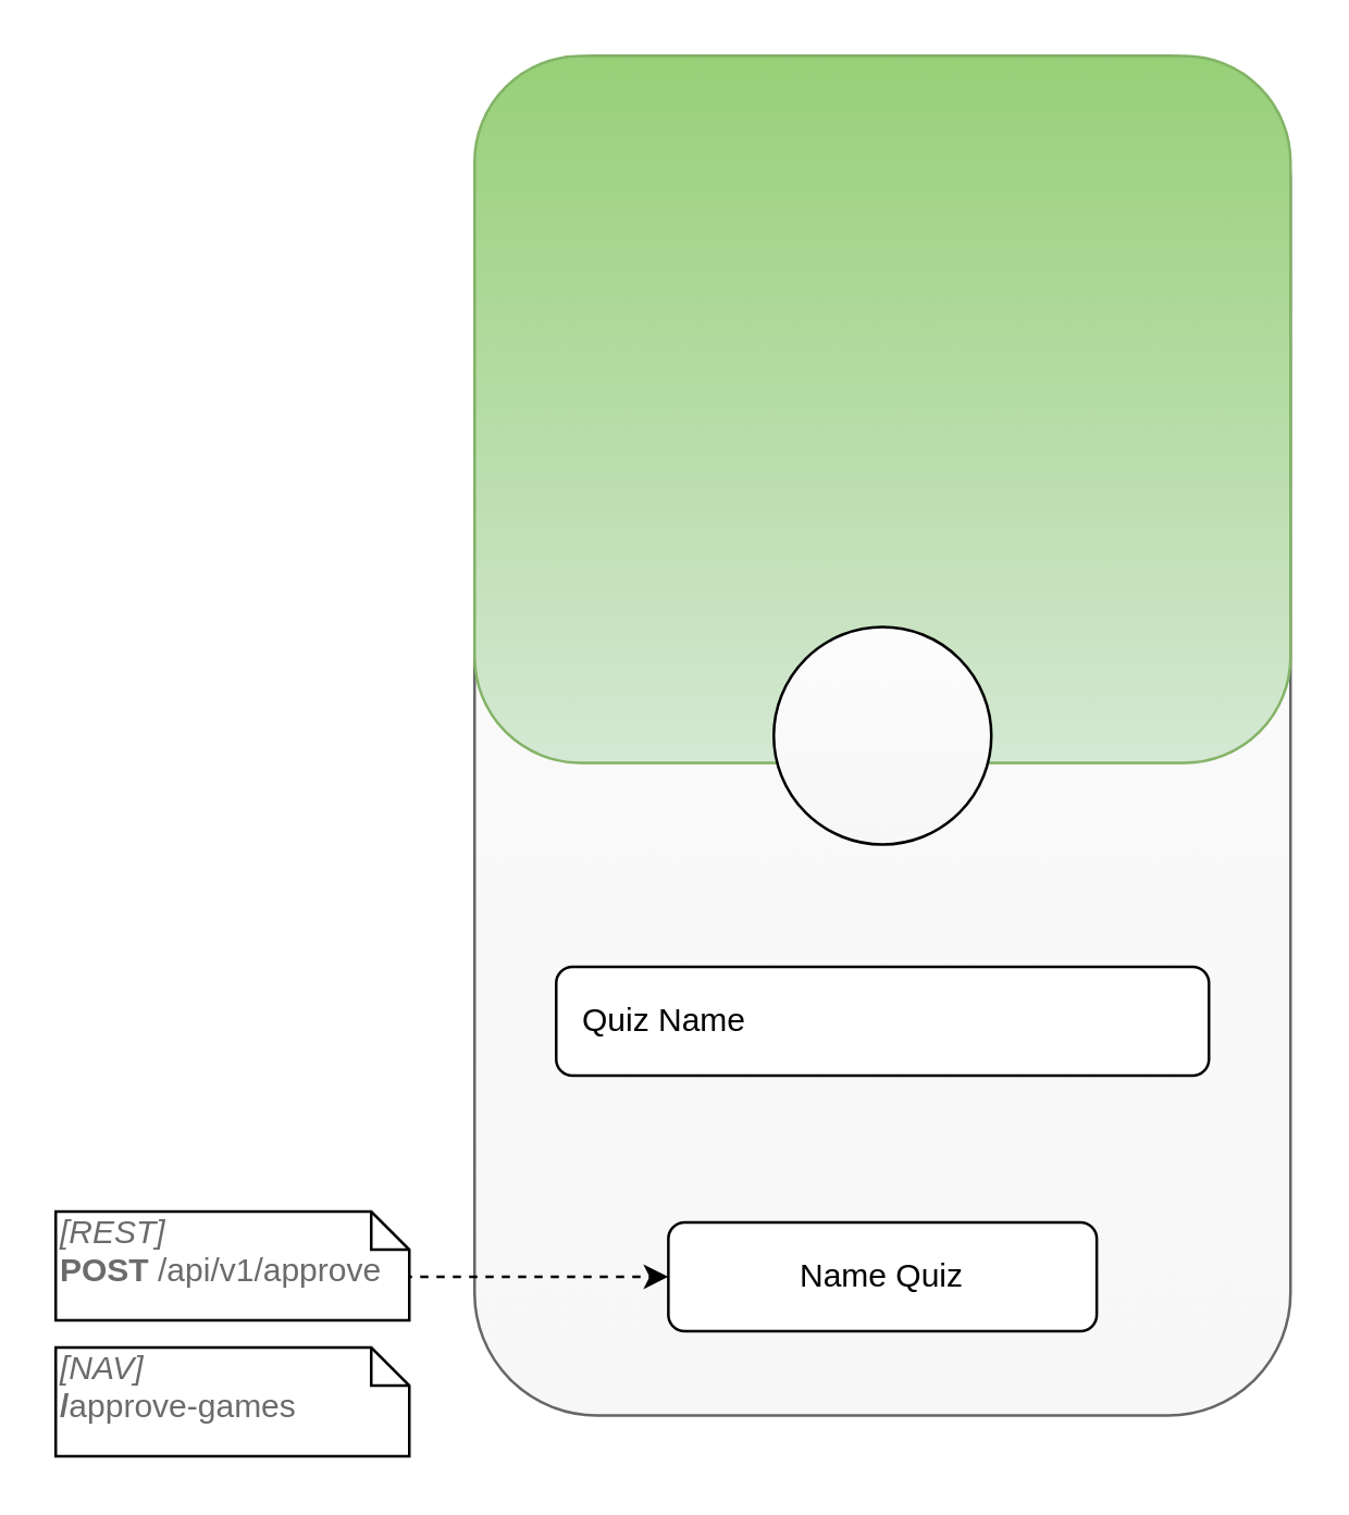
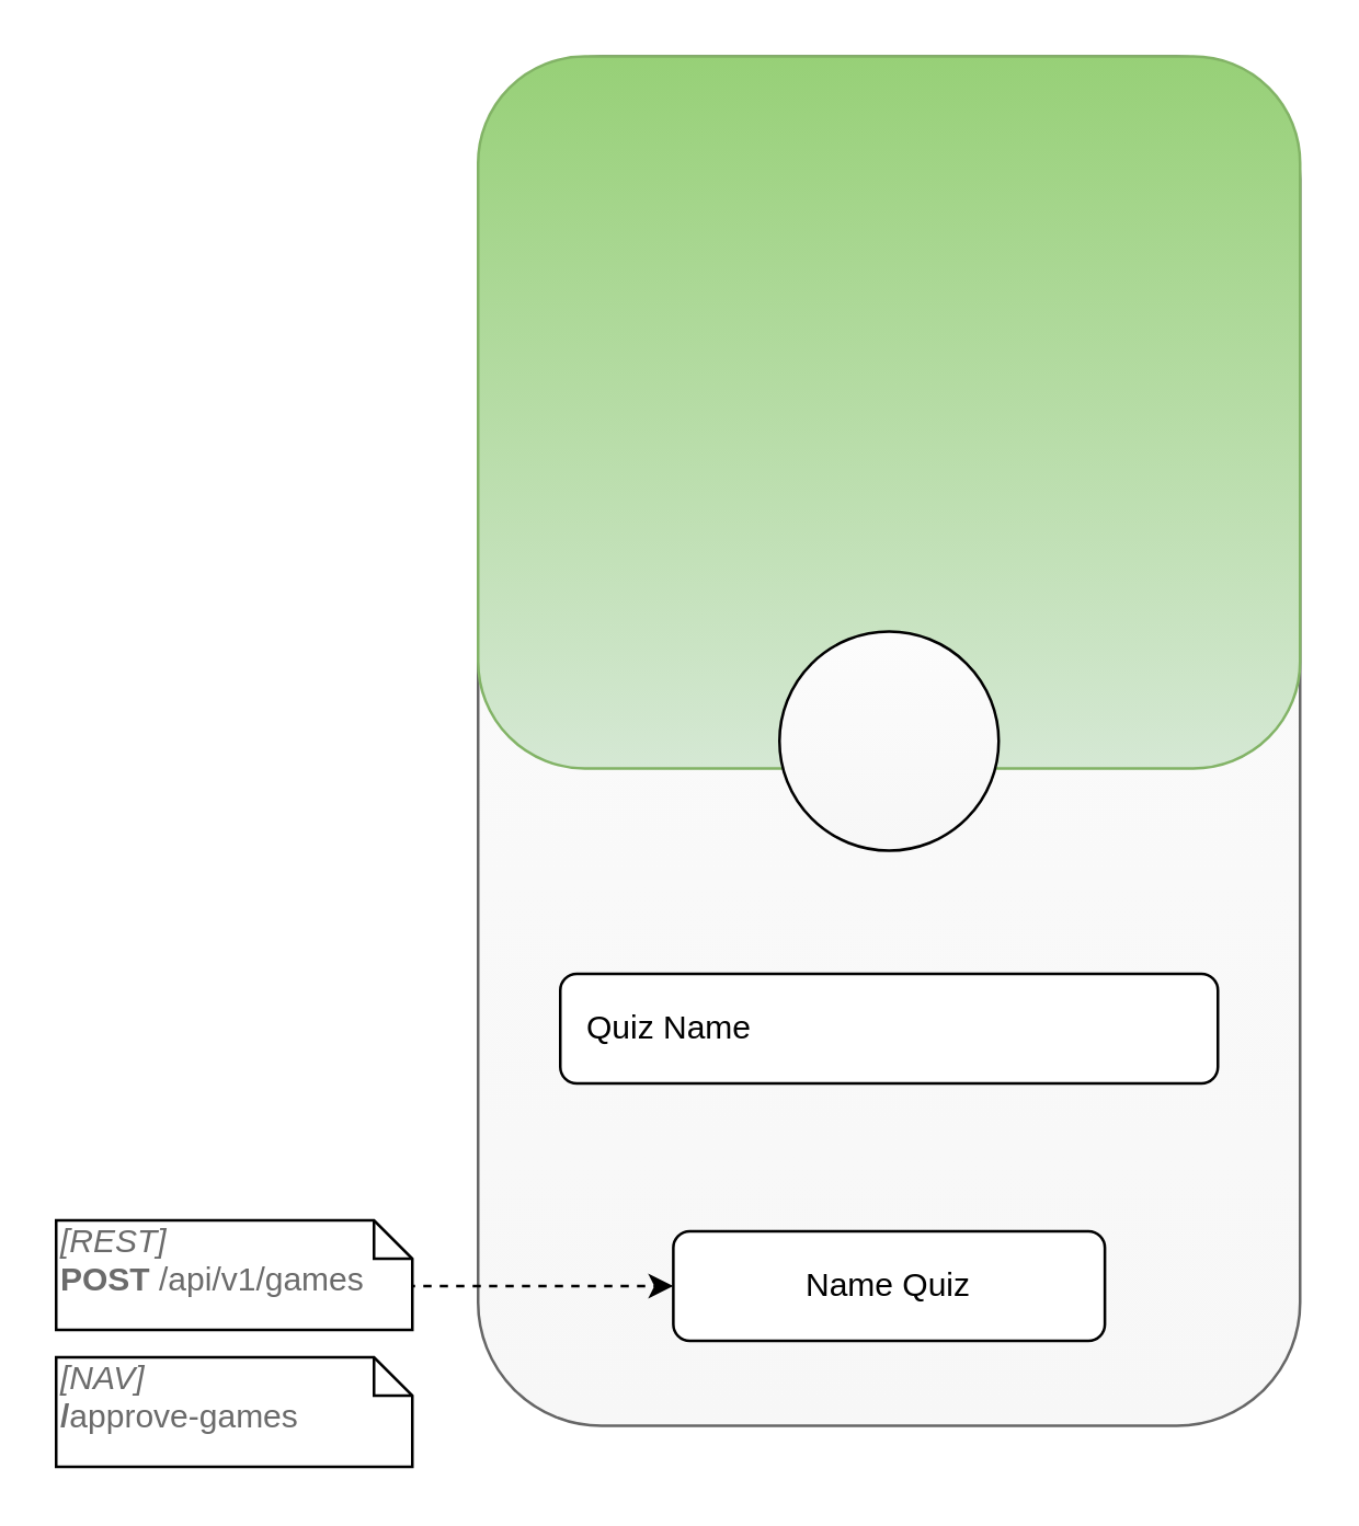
  <mxCell id="0" />
  <mxCell id="1" parent="0" />
  <mxCell id="2" value="" style="whiteSpace=wrap;html=1;rounded=1;strokeColor=#666666;fillColor=#FCFCFC;gradientDirection=south;gradientColor=#F7F7F7;" vertex="1" parent="1"><mxGeometry x="174" y="20" width="300" height="500" as="geometry" /></mxCell>
  <mxCell id="3" value="" style="rounded=1;whiteSpace=wrap;html=1;strokeColor=#82b366;gradientDirection=north;gradientColor=#97d077;fillColor=#d5e8d4;" vertex="1" parent="1"><mxGeometry x="174" y="20" width="300" height="260" as="geometry" /></mxCell>
  <mxCell id="4" value="" style="rounded=1;whiteSpace=wrap;html=1;" vertex="1" parent="1"><mxGeometry x="245.25" y="449" width="157.5" height="40" as="geometry" /></mxCell>
  <mxCell id="5" value="Name Quiz" style="text;html=1;strokeColor=none;fillColor=none;align=center;verticalAlign=middle;whiteSpace=wrap;rounded=0;" vertex="1" parent="1"><mxGeometry x="284" y="459" width="80" height="20" as="geometry" /></mxCell>
  <mxCell id="6" value="" style="rounded=1;whiteSpace=wrap;html=1;" vertex="1" parent="1"><mxGeometry x="204" y="355" width="240" height="40" as="geometry" /></mxCell>
  <mxCell id="7" value="Quiz Name" style="text;html=1;strokeColor=none;fillColor=none;align=center;verticalAlign=middle;whiteSpace=wrap;rounded=0;" vertex="1" parent="1"><mxGeometry x="204" y="365" width="80" height="20" as="geometry" /></mxCell>
  <mxCell id="8" value="" style="ellipse;whiteSpace=wrap;html=1;aspect=fixed;rounded=1;shadow=0;glass=0;sketch=0;fillColor=#FCFCFC;gradientColor=#F7F7F7;" vertex="1" parent="1"><mxGeometry x="284" y="230" width="80" height="80" as="geometry" /></mxCell>
  <mxCell id="9" value="" style="endArrow=classic;html=1;fontColor=#6B6B6B;entryX=0;entryY=0.5;entryDx=0;entryDy=0;dashed=1;" edge="1" parent="1" target="4"><mxGeometry width="50" height="50" relative="1" as="geometry"><mxPoint x="100" y="469" as="sourcePoint" /><mxPoint x="120" y="365" as="targetPoint" /></mxGeometry></mxCell>
- <mxCell id="10" value="&lt;div&gt;&lt;i&gt;[REST] &lt;/i&gt;&lt;br&gt;&lt;/div&gt;&lt;div&gt;&lt;code&gt;&lt;font face=&quot;Helvetica&quot;&gt;&lt;b&gt;POST&lt;/b&gt; /api/v1/approve&lt;/font&gt;&lt;/code&gt;&lt;/div&gt;&lt;div&gt;&lt;code&gt;&lt;/code&gt;&lt;/div&gt;" style="shape=note;whiteSpace=wrap;html=1;size=14;verticalAlign=top;align=left;spacingTop=-6;rounded=1;shadow=0;glass=0;sketch=0;strokeWidth=1;fontColor=#6B6B6B;fillColor=#FFFFFF;" vertex="1" parent="1"><mxGeometry x="20" y="445" width="130" height="40" as="geometry" /></mxCell>
+ <mxCell id="10" value="&lt;div&gt;&lt;i&gt;[REST] &lt;/i&gt;&lt;br&gt;&lt;/div&gt;&lt;div&gt;&lt;code&gt;&lt;font face=&quot;Helvetica&quot;&gt;&lt;b&gt;POST&lt;/b&gt; /api/v1/games&lt;/font&gt;&lt;/code&gt;&lt;/div&gt;&lt;div&gt;&lt;code&gt;&lt;/code&gt;&lt;/div&gt;" style="shape=note;whiteSpace=wrap;html=1;size=14;verticalAlign=top;align=left;spacingTop=-6;rounded=1;shadow=0;glass=0;sketch=0;strokeWidth=1;fontColor=#6B6B6B;fillColor=#FFFFFF;" vertex="1" parent="1"><mxGeometry x="20" y="445" width="130" height="40" as="geometry" /></mxCell>
  <mxCell id="11" value="&lt;div&gt;&lt;i&gt;[NAV] &lt;/i&gt;&lt;br&gt;&lt;/div&gt;&lt;div&gt;&lt;code&gt;&lt;font face=&quot;Helvetica&quot;&gt;&lt;b&gt;/&lt;/b&gt;approve-games&lt;/font&gt;&lt;br&gt;&lt;/code&gt;&lt;/div&gt;&lt;div&gt;&lt;code&gt;&lt;/code&gt;&lt;/div&gt;" style="shape=note;whiteSpace=wrap;html=1;size=14;verticalAlign=top;align=left;spacingTop=-6;rounded=1;shadow=0;glass=0;sketch=0;strokeWidth=1;fontColor=#6B6B6B;fillColor=#FFFFFF;" vertex="1" parent="1"><mxGeometry x="20" y="495" width="130" height="40" as="geometry" /></mxCell>
